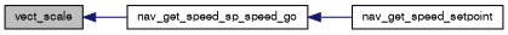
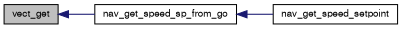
  digraph {
    rankdir=LR
    node [color=black fillcolor=white fontname=FreeSans fontsize=10 shape=record style=filled]
    edge [color=midnightblue dir=back fontname=FreeSans fontsize=10 labelfontname=FreeSans labelfontsize=10 style=solid]
-   n1 [fillcolor=grey75 fontcolor=black height=0.2 label=vect_scale width=0.4]
-   n2 [height=0.2 label=nav_get_speed_sp_speed_go width=0.4]
+   n1 [fillcolor=grey75 fontcolor=black height=0.2 label=vect_get width=0.4]
+   n2 [height=0.2 label=nav_get_speed_sp_from_go width=0.4]
    n3 [height=0.2 label=nav_get_speed_setpoint width=0.4]
    n1 -> n2
    n2 -> n3
  }
